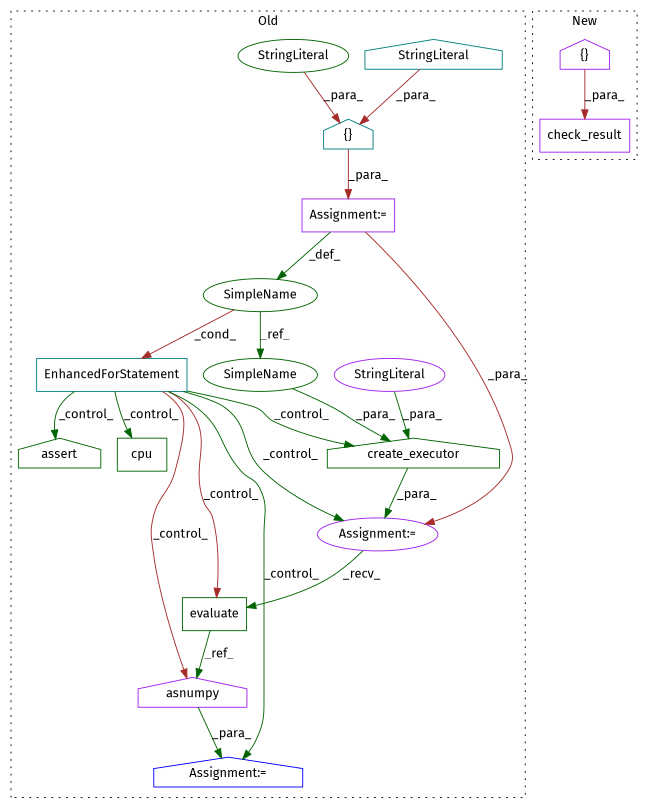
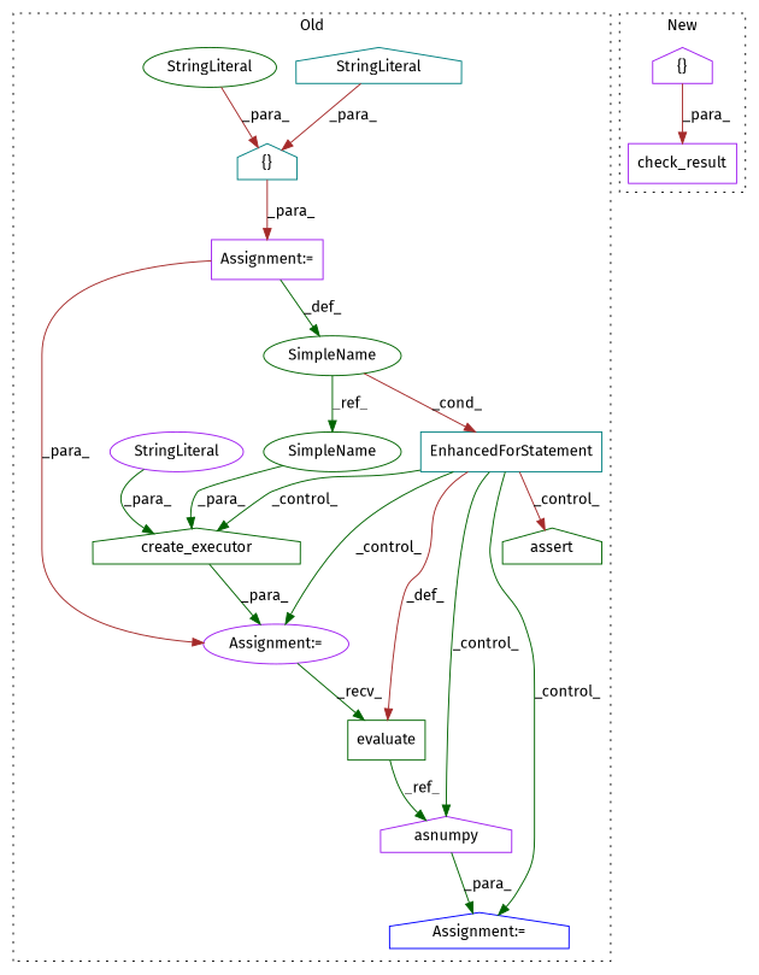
  digraph {
    fontname="Fira Sans"
    node [a=32 color=darkgreen fontname="Fira Sans" l=4 s="11205,11298" shape=house]
    edge [color=darkgreen fontname="Fira Sans"]
    n1 [color=purple l=9 label=asnumpy s=11392]
    n2 [a=42 label=SimpleName s=11265 shape=ellipse]
-   n3 [l=5 label=cpu s=11346 shape=box]
    n4 [l="16,1" label=create_executor s="11317,11358"]
    n5 [a=4 color=teal l="1,1" label="{}" s="11284,11297"]
    n6 [l="16,1" label=assert s="11468,11519"]
    n7 [a=70 color=teal l="53,2" label=EnhancedForStatement shape=box]
    n8 [l="9,1" label=evaluate s="11377,11390" shape=box]
    n9 [a=7 color=blue l=1 label="Assignment:=" s=11373]
    n10 [a=7 color=purple l="53,2" label="Assignment:=" shape=box]
    n11 [a=7 color=purple l=1 label="Assignment:=" s=11310 shape=ellipse]
    n12 [a=45 color=teal label=StringLiteral s=11293]
    n13 [a=45 l=7 label=StringLiteral s=11285 shape=ellipse]
    n14 [a=45 color=purple l=6 label=StringLiteral s=11352 shape=ellipse]
    n15 [a=42 label=SimpleName s=11333 shape=ellipse]
    n16 [color=purple l="13,1" label=check_result s="11177,11223" shape=box]
    n17 [a=4 color=purple l="1,1" label="{}" s="11199,11204"]
    subgraph cluster_1 {
      label=Old
      style=dotted
      n1
      n2
-     n3
      n4
      n5
      n6
      n7
      n8
      n9
      n10
      n11
      n12
      n13
      n14
      n15
    }
    subgraph cluster_2 {
      label=New
      style=dotted
      n16
      n17
    }
    n1 -> n9 [label=_para_]
    n2 -> n7 [color=brown label=_cond_]
    n2 -> n15 [label=_ref_]
    n4 -> n11 [label=_para_]
    n5 -> n10 [color=brown label=_para_]
-   n7 -> n1 [color=brown label=_control_]
-   n7 -> n3 [label=_control_]
+   n7 -> n1 [label=_control_]
    n7 -> n4 [label=_control_]
-   n7 -> n6 [label=_control_]
-   n7 -> n8 [color=brown label=_control_]
+   n7 -> n6 [color=brown label=_control_]
+   n7 -> n8 [color=brown label=_def_]
    n7 -> n9 [label=_control_]
    n7 -> n11 [label=_control_]
    n8 -> n1 [label=_ref_]
    n10 -> n2 [label=_def_]
    n10 -> n11 [color=brown label=_para_]
    n11 -> n8 [label=_recv_]
    n12 -> n5 [color=brown label=_para_]
    n13 -> n5 [color=brown label=_para_]
    n14 -> n4 [label=_para_]
    n15 -> n4 [label=_para_]
    n17 -> n16 [color=brown label=_para_]
  }
